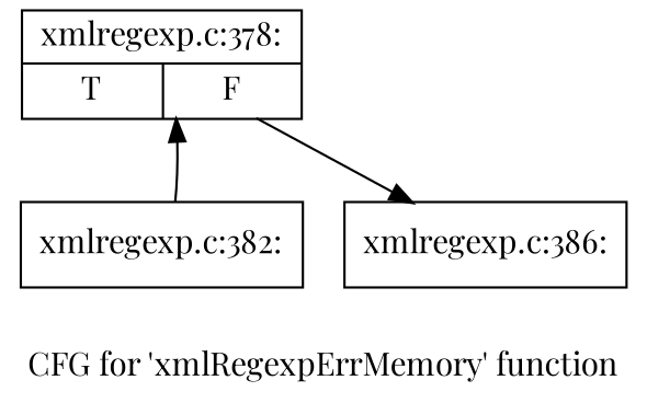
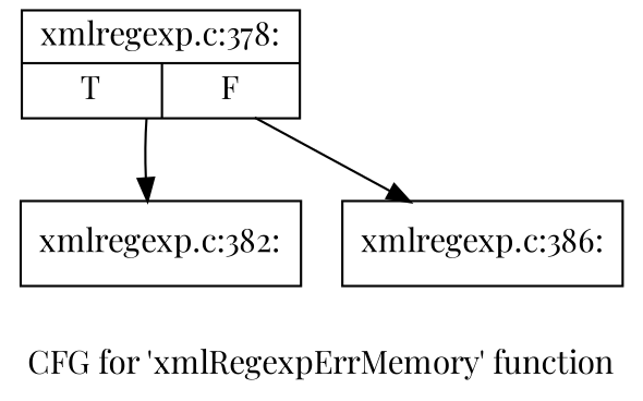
  digraph {
    fontname="Playfair Display"
    label="CFG for 'xmlRegexpErrMemory' function"
    node [fontname="Playfair Display" shape=record]
    edge [fontname="Playfair Display"]
    n1 [label="{xmlregexp.c:378:|{<s0>T|<s1>F}}"]
    n2 [label="{xmlregexp.c:382:}"]
    n3 [label="{xmlregexp.c:386:}"]
-   n2 -> n1
+   n1 -> n2
    n1 -> n3
  }
